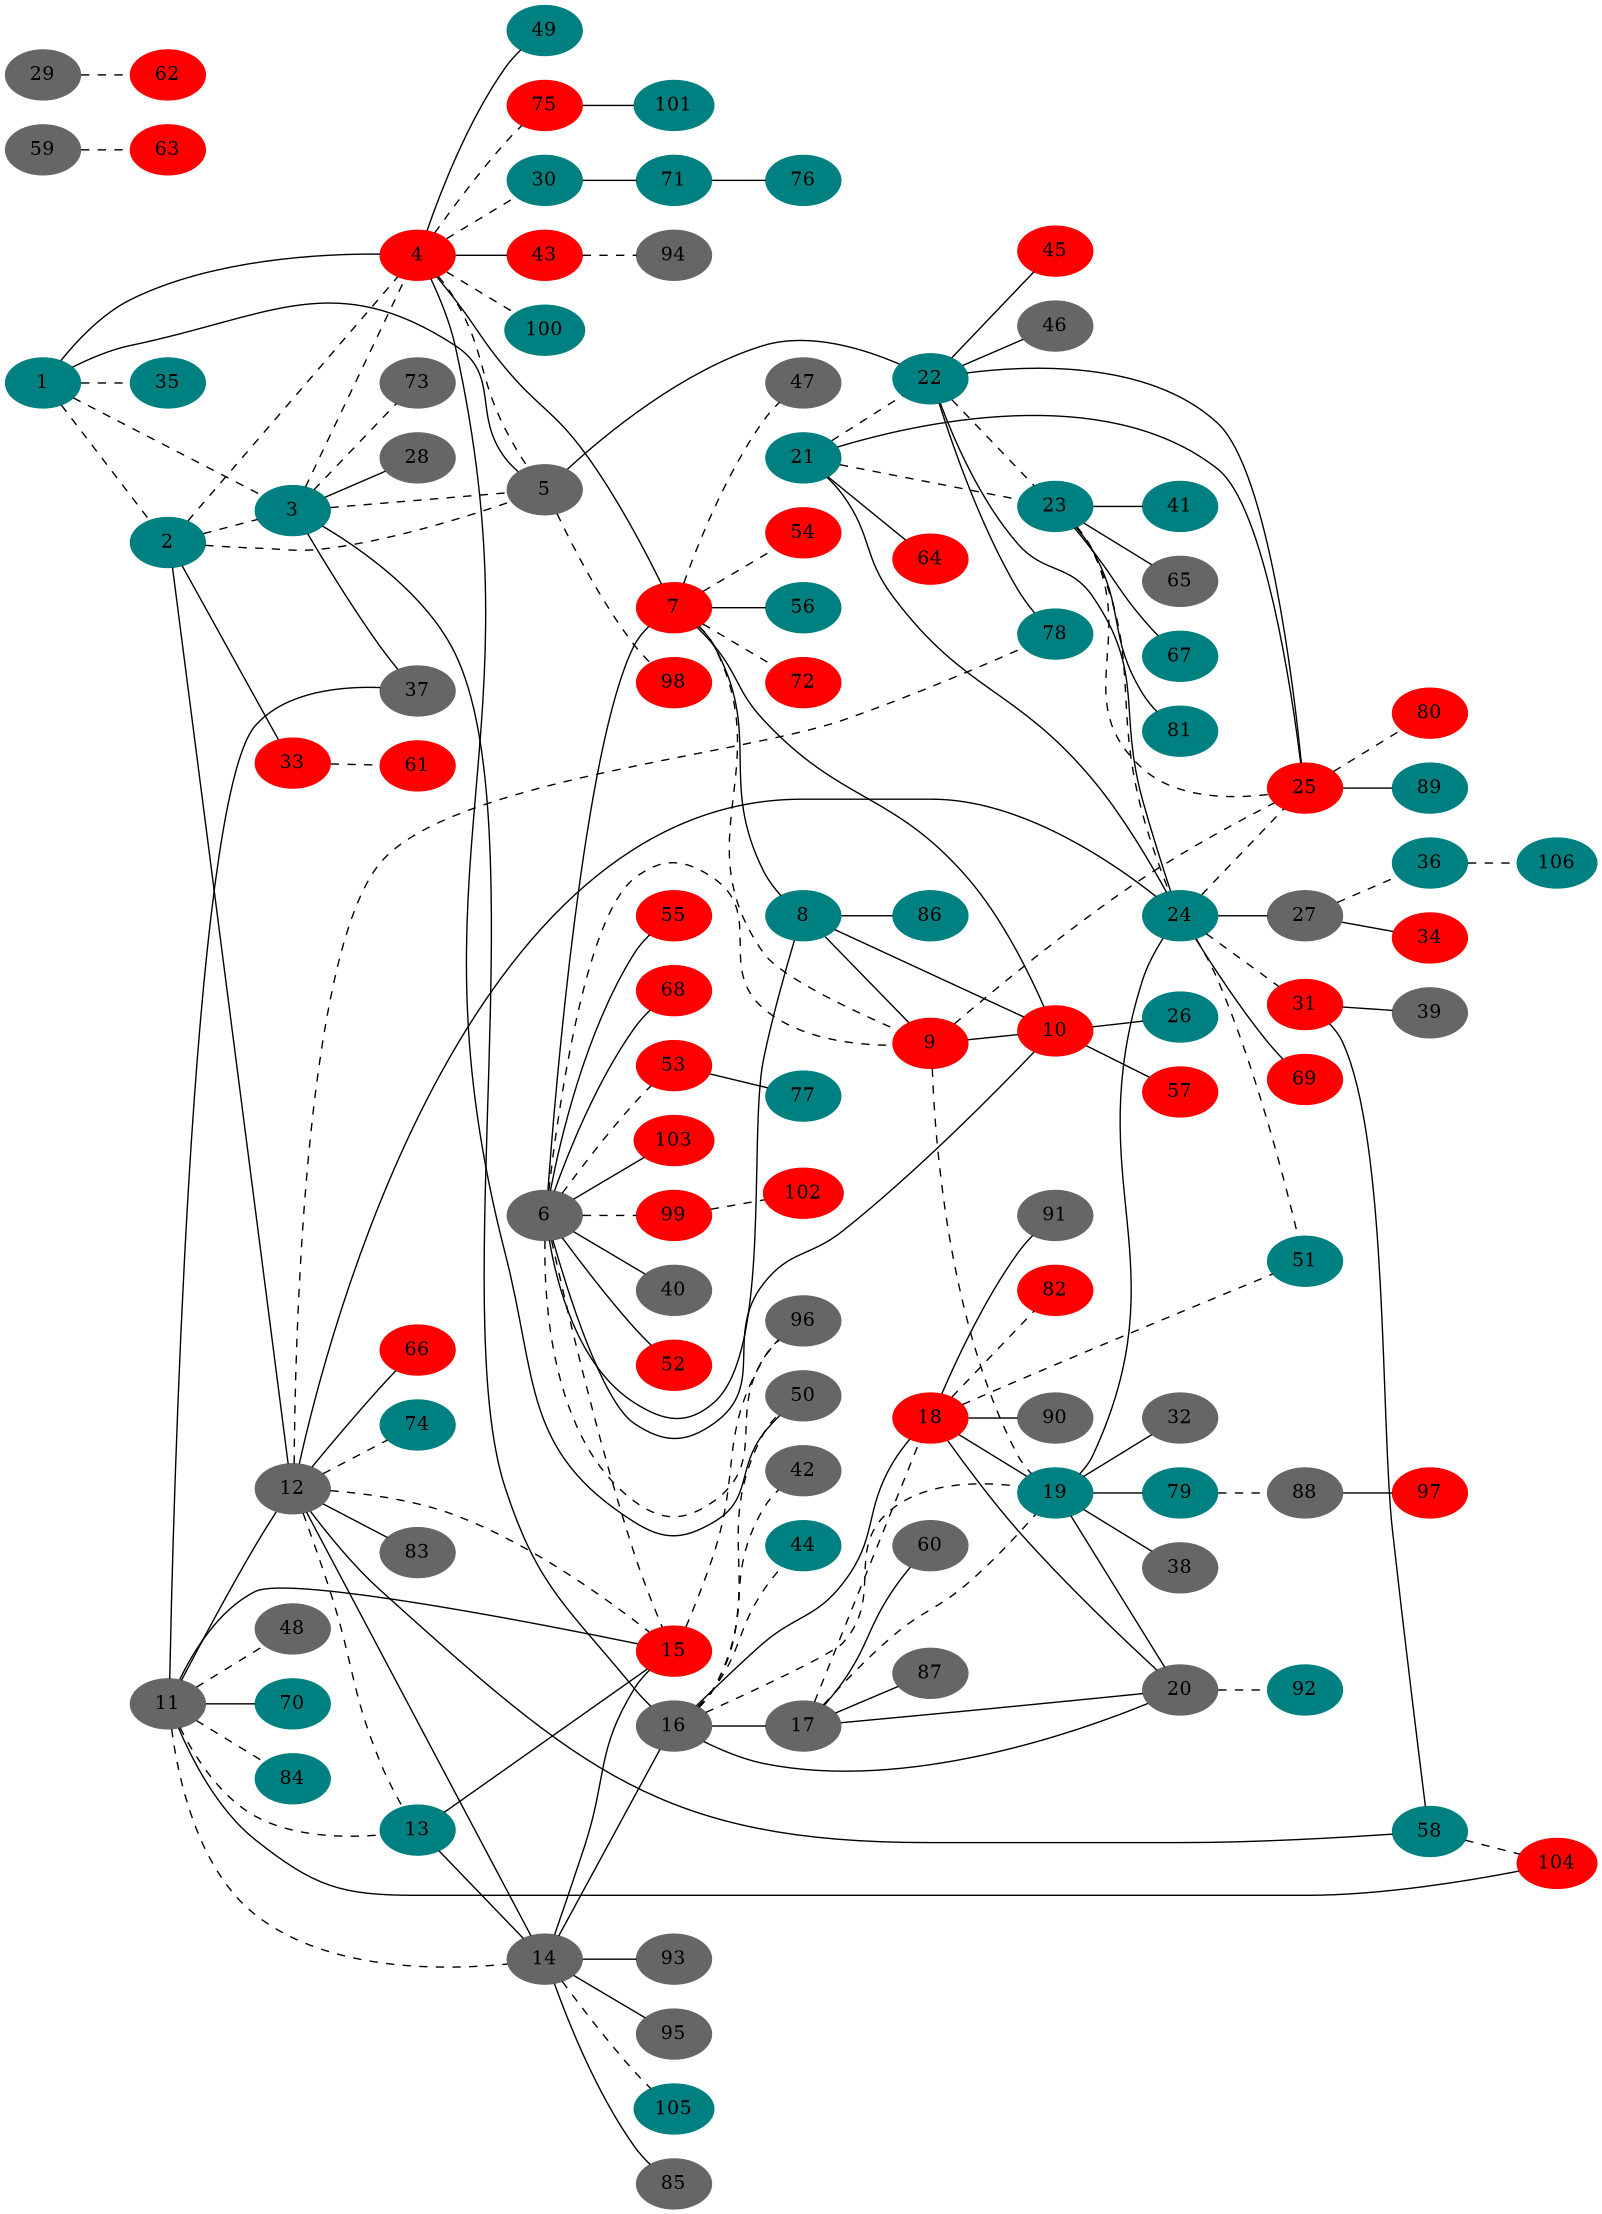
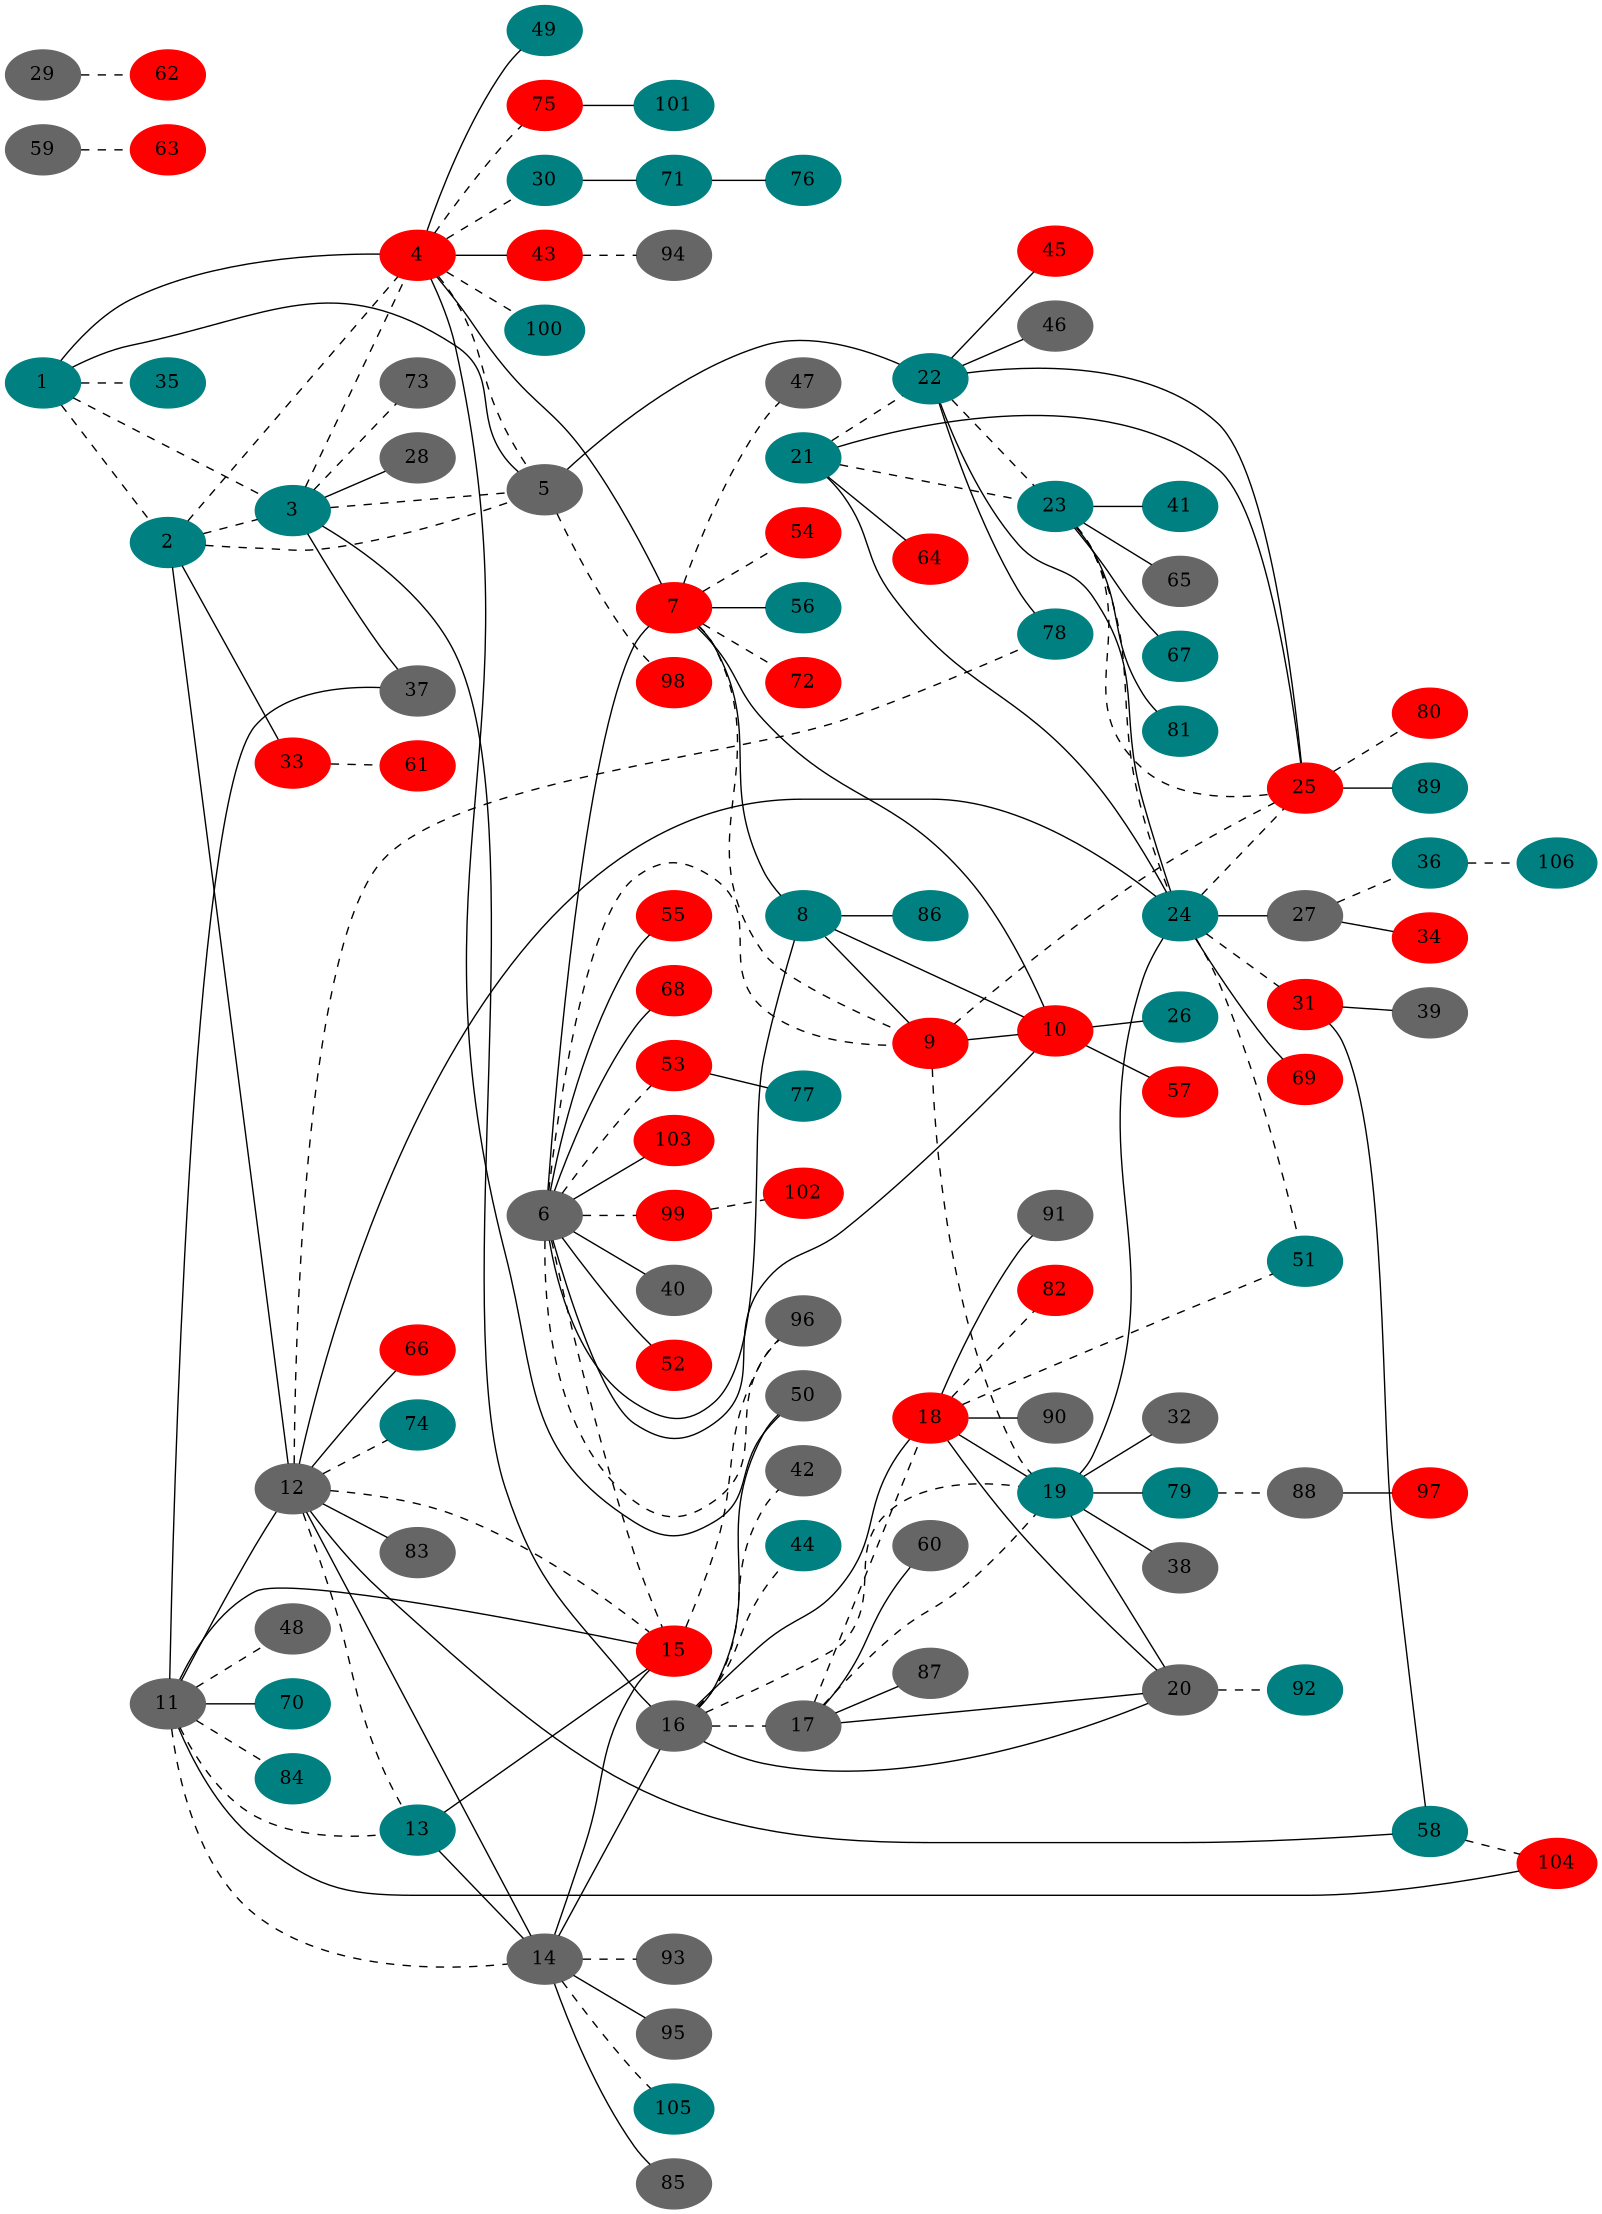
  graph {
    rankdir=LR
    node [color=teal style=filled]
    edge [style=solid]
    1
    2
    3
    4 [color=red]
    5 [color=gray40]
    35
    12 [color=gray40]
    33 [color=red]
    16 [color=gray40]
    28 [color=gray40]
    37 [color=gray40]
    73 [color=gray40]
    7 [color=red]
    30
    43 [color=red]
    49
    50 [color=gray40]
    75 [color=red]
    100
    22
    98 [color=red]
    15 [color=red]
    13
    14 [color=gray40]
    24
    58
    66 [color=red]
    74
    78
    83 [color=gray40]
    61 [color=red]
    19
    17 [color=gray40]
    18 [color=red]
    20 [color=gray40]
    42 [color=gray40]
    44
    8
    9 [color=red]
    10 [color=red]
    47 [color=gray40]
    54 [color=red]
    56
    72 [color=red]
    71
    94 [color=gray40]
    101
    25 [color=red]
    23
    45 [color=red]
    46 [color=gray40]
    6 [color=gray40]
    40 [color=gray40]
    52 [color=red]
    53 [color=red]
    55 [color=red]
    68 [color=red]
    99 [color=red]
    103 [color=red]
    96 [color=gray40]
    86
    26
    57 [color=red]
    77
    59 [color=gray40]
    63 [color=red]
    102 [color=red]
    32 [color=gray40]
    38 [color=gray40]
    79
    80 [color=red]
    89
    11 [color=gray40]
    48 [color=gray40]
    70
    84
    104 [color=red]
    85 [color=gray40]
    93 [color=gray40]
    95 [color=gray40]
    105
    29 [color=gray40]
    62 [color=red]
    51
    27 [color=gray40]
    31 [color=red]
    69 [color=red]
    60 [color=gray40]
    87 [color=gray40]
    82 [color=red]
    90 [color=gray40]
    91 [color=gray40]
    92
    88 [color=gray40]
    21
    64 [color=red]
    41
    65 [color=gray40]
    67
    81
    34 [color=red]
    36
    39 [color=gray40]
    106
    76
    97 [color=red]
    1 -- 2 [style=dashed]
    1 -- 3 [style=dashed]
    1 -- 4
    1 -- 5
    1 -- 35 [style=dashed]
    2 -- 3 [style=dashed]
    2 -- 4 [style=dashed]
    2 -- 5 [style=dashed]
    2 -- 12
    2 -- 33
    3 -- 4 [style=dashed]
    3 -- 5 [style=dashed]
    3 -- 16
    3 -- 28
    3 -- 37
    3 -- 73 [style=dashed]
    4 -- 5 [style=dashed]
    4 -- 7
    4 -- 30 [style=dashed]
    4 -- 43
    4 -- 49
    4 -- 50
    4 -- 75 [style=dashed]
    4 -- 100 [style=dashed]
    5 -- 22
    5 -- 98 [style=dashed]
    12 -- 15 [style=dashed]
    12 -- 13 [style=dashed]
    12 -- 14
    12 -- 24
    12 -- 58
    12 -- 66
    12 -- 74 [style=dashed]
    12 -- 78 [style=dashed]
    12 -- 83
    33 -- 61 [style=dashed]
-   16 -- 50 [style=dashed]
+   16 -- 50
    16 -- 19 [style=dashed]
-   16 -- 17
+   16 -- 17 [style=dashed]
    16 -- 18
    16 -- 20
    16 -- 42 [style=dashed]
    16 -- 44 [style=dashed]
    7 -- 8
    7 -- 9 [style=dashed]
    7 -- 10
    7 -- 47 [style=dashed]
    7 -- 54 [style=dashed]
    7 -- 56
    7 -- 72 [style=dashed]
    30 -- 71
    43 -- 94 [style=dashed]
    75 -- 101
    22 -- 24
    22 -- 78
    22 -- 25
    22 -- 23 [style=dashed]
    22 -- 45
    22 -- 46
    15 -- 96 [style=dashed]
    13 -- 15
    13 -- 14
    14 -- 16
    14 -- 15
    14 -- 85
-   14 -- 93
+   14 -- 93 [style=dashed]
    14 -- 95
    14 -- 105 [style=dashed]
    24 -- 25 [style=dashed]
    24 -- 51 [style=dashed]
    24 -- 27
    24 -- 31 [style=dashed]
    24 -- 69
    58 -- 104 [style=dashed]
    19 -- 24
    19 -- 20
    19 -- 32
    19 -- 38
    19 -- 79
    17 -- 19 [style=dashed]
    17 -- 18 [style=dashed]
    17 -- 20
    17 -- 60
    17 -- 87
    18 -- 19
    18 -- 20
    18 -- 51 [style=dashed]
    18 -- 82 [style=dashed]
    18 -- 90
    18 -- 91
    20 -- 92 [style=dashed]
    8 -- 9
    8 -- 10
    8 -- 86
    9 -- 19 [style=dashed]
    9 -- 10
    9 -- 25 [style=dashed]
    10 -- 26
    10 -- 57
    71 -- 76
    25 -- 80 [style=dashed]
    25 -- 89
    23 -- 24 [style=dashed]
    23 -- 25 [style=dashed]
    23 -- 41
    23 -- 65
    23 -- 67
    23 -- 81
    6 -- 7
    6 -- 15 [style=dashed]
    6 -- 8
    6 -- 9 [style=dashed]
    6 -- 10
    6 -- 40
    6 -- 52
    6 -- 53 [style=dashed]
    6 -- 55
    6 -- 68
    6 -- 99 [style=dashed]
    6 -- 103
    6 -- 96 [style=dashed]
    53 -- 77
    99 -- 102 [style=dashed]
    59 -- 63 [style=dashed]
    79 -- 88 [style=dashed]
    11 -- 12
    11 -- 37
    11 -- 15
    11 -- 13 [style=dashed]
    11 -- 14 [style=dashed]
    11 -- 48 [style=dashed]
    11 -- 70
    11 -- 84 [style=dashed]
    11 -- 104
    29 -- 62 [style=dashed]
    27 -- 34
    27 -- 36 [style=dashed]
    31 -- 58
    31 -- 39
    88 -- 97
    21 -- 22 [style=dashed]
    21 -- 24
    21 -- 25
    21 -- 23 [style=dashed]
    21 -- 64
    36 -- 106 [style=dashed]
  }
